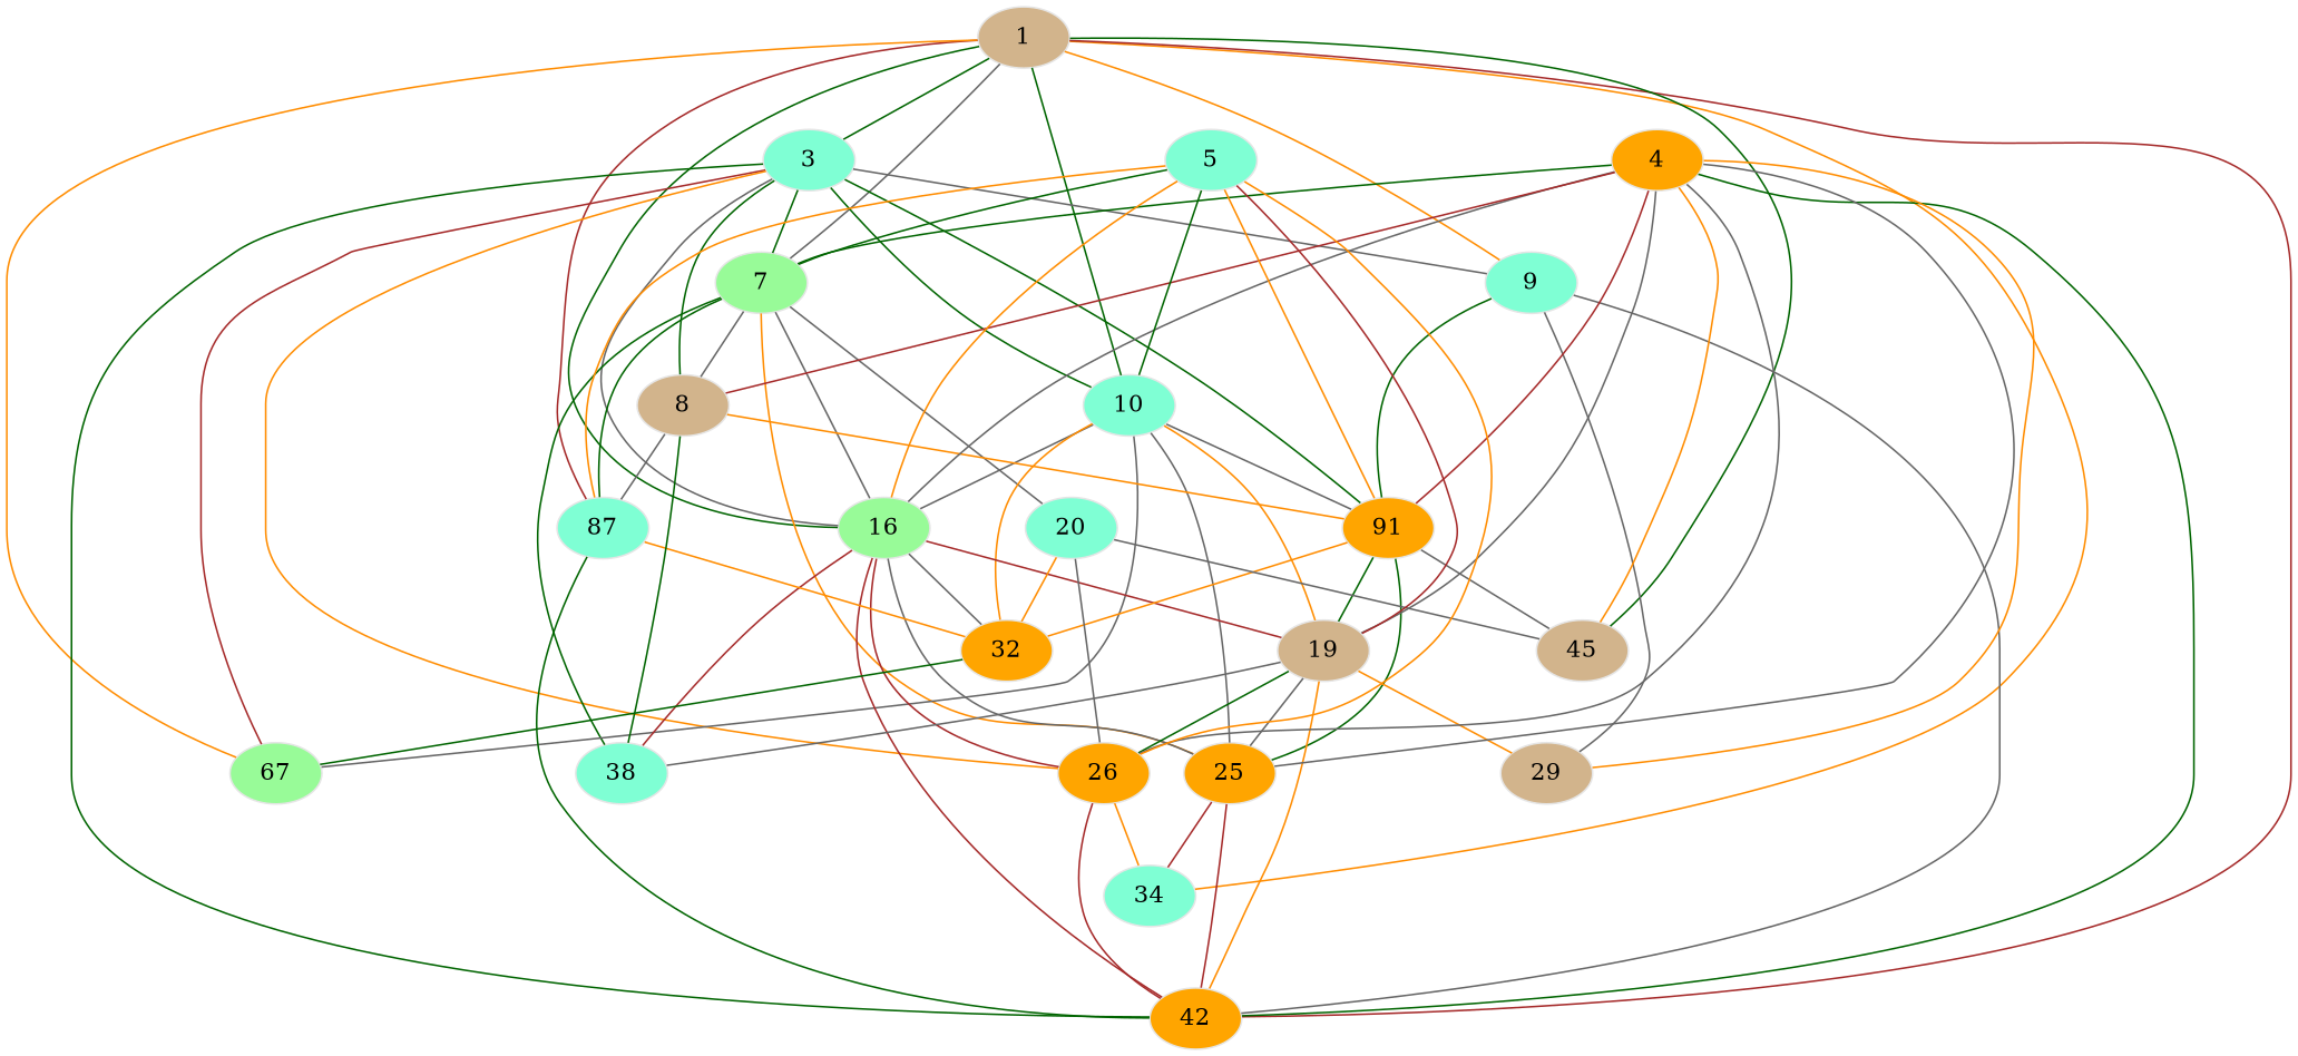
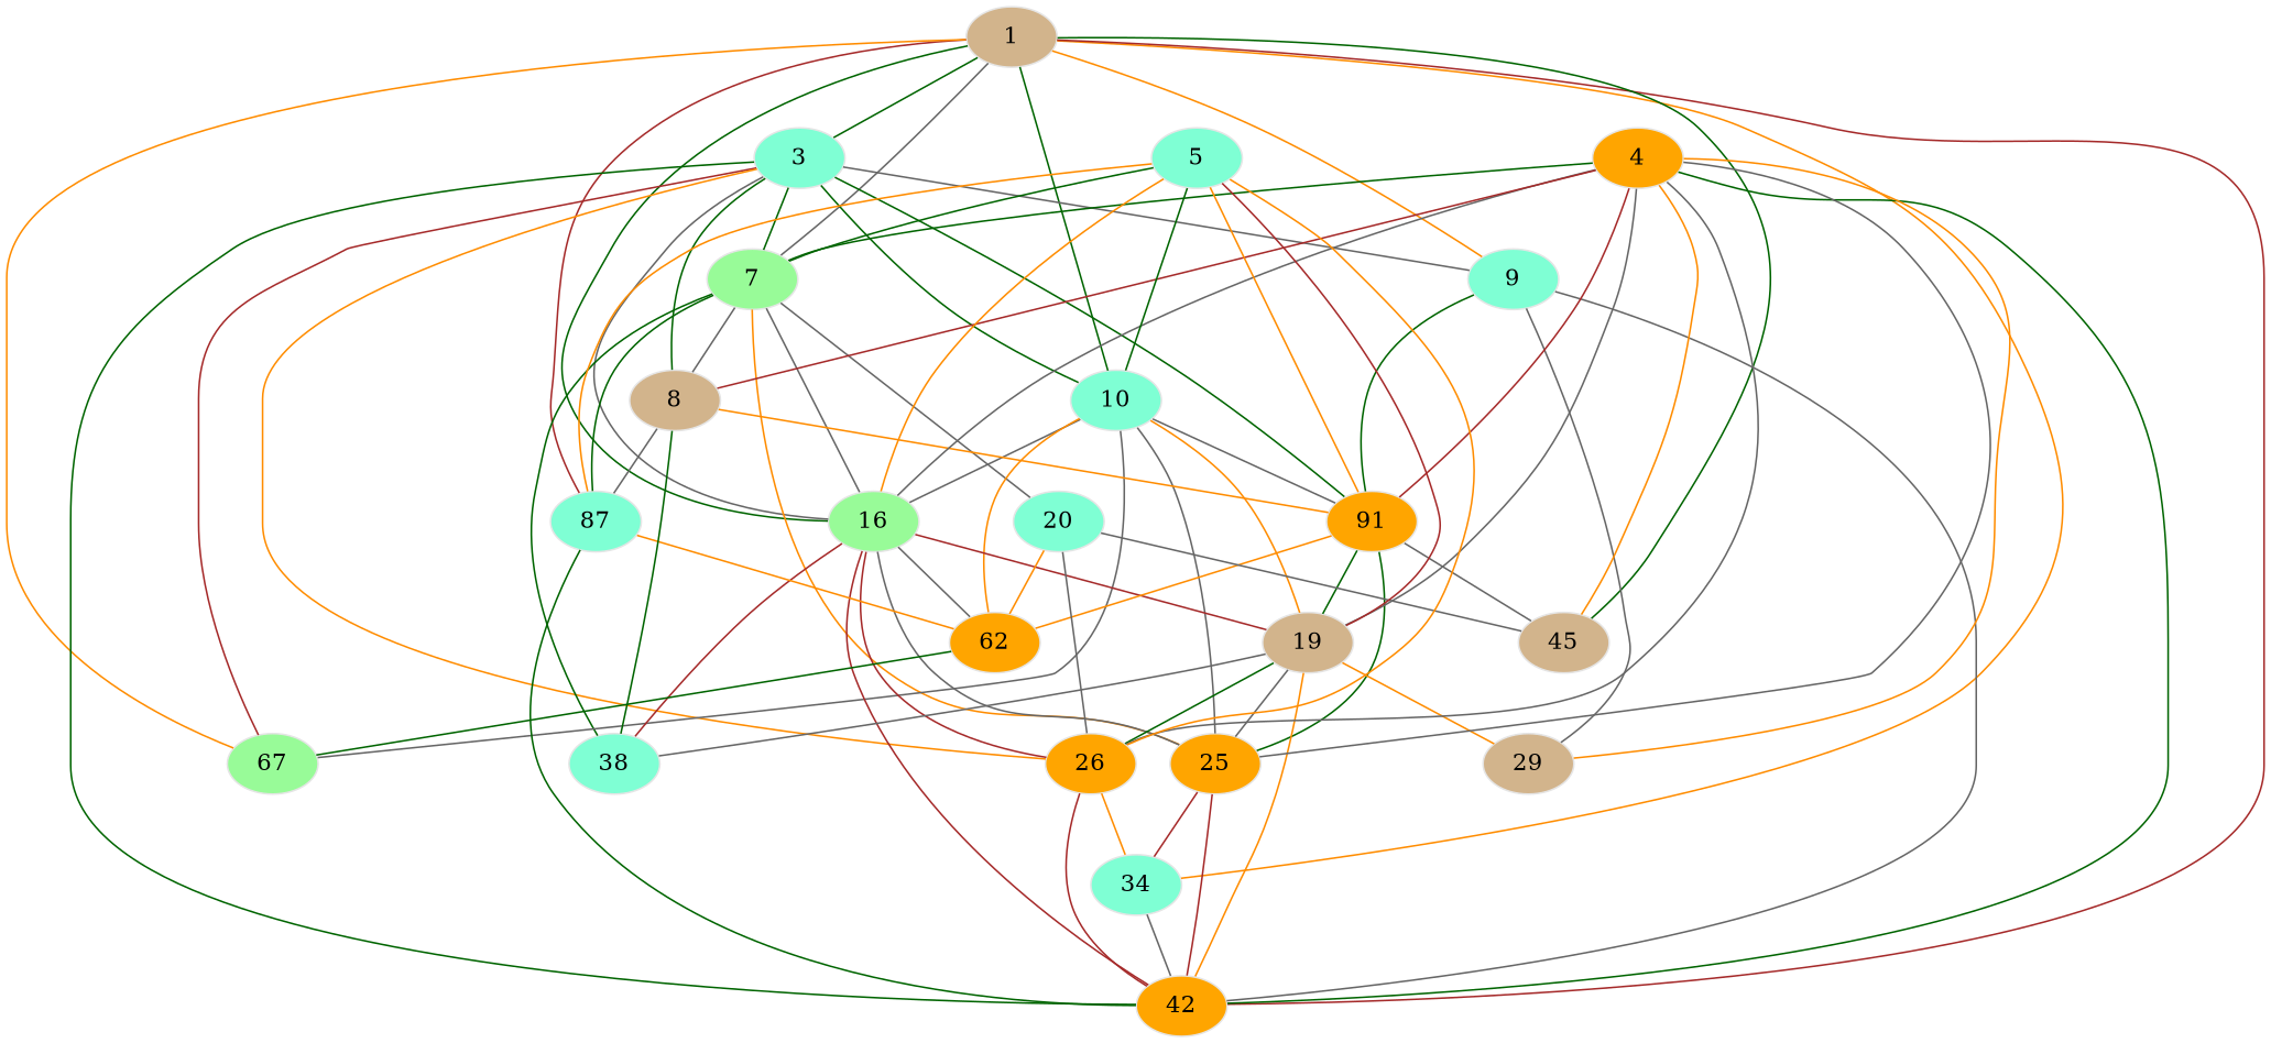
  graph {
    node [color=gray90 fillcolor=aquamarine style=filled]
    edge [color=gray40]
    1 [fillcolor=tan super="+21+2+12"]
    3 [super="+55+13+6"]
    7 [fillcolor=palegreen super="+28+18+30"]
    9 [super="+44"]
    10 [super="+52+15"]
    16 [fillcolor=palegreen super="+49+36"]
    34
    n8 [label=87 super="+46"]
    42 [fillcolor=orange super="+68+53+51"]
    45 [fillcolor=tan]
    67 [fillcolor=palegreen]
    8 [fillcolor=tan super="+14+22"]
    n13 [fillcolor=orange label=91 super="+54+47+31"]
    26 [fillcolor=orange super="+40+50+27"]
    25 [fillcolor=orange super="+57+48"]
    20
    38
    29 [fillcolor=tan]
    19 [fillcolor=tan super="+23+56+24"]
-   62 [fillcolor=orange super="+66" label=32]
+   62 [fillcolor=orange super="+66"]
    4 [fillcolor=orange super="+17+32"]
    5 [super="+64+33"]
    1 -- 3 [color=darkgreen]
    1 -- 7
    1 -- 9 [color=darkorange]
    1 -- 10 [color=darkgreen]
    1 -- 16 [color=darkgreen]
    1 -- 34 [color=darkorange]
    1 -- n8 [color=brown]
    1 -- 42 [color=brown]
    1 -- 45 [color=darkgreen]
    1 -- 67 [color=darkorange]
    3 -- 7 [color=darkgreen]
    3 -- 9 [weight=2]
    3 -- 10 [color=darkgreen weight=3]
    3 -- 16
    3 -- 42 [color=darkgreen]
    3 -- 67 [color=brown]
    3 -- 8 [color=darkgreen]
    3 -- n13 [color=darkgreen]
    3 -- 26 [color=darkorange weight=2]
    7 -- 16
    7 -- n8 [color=darkgreen]
    7 -- 8
    7 -- 25 [color=darkorange]
    7 -- 20
    7 -- 38 [color=darkgreen]
    9 -- 42
    9 -- n13 [color=darkgreen]
    9 -- 29
    10 -- 16 [weight=2]
    10 -- 67
    10 -- n13
    10 -- 25 [weight=2]
    10 -- 19 [color=darkorange]
    10 -- 62 [color=darkorange weight=2]
    16 -- 42 [color=brown weight=2]
    16 -- 26 [color=brown]
    16 -- 25
    16 -- 38 [color=brown]
    16 -- 19 [color=brown weight=2]
    16 -- 62 [weight=2]
+   34 -- 42
    n8 -- 42 [color=darkgreen]
    n8 -- 62 [color=darkorange]
    8 -- n8
    8 -- n13 [color=darkorange]
    8 -- 38 [color=darkgreen]
    n13 -- 45
    n13 -- 25 [color=darkgreen]
    n13 -- 19 [color=darkgreen]
    n13 -- 62 [color=darkorange]
    26 -- 34 [color=darkorange]
    26 -- 42 [color=brown]
    25 -- 34 [color=brown]
    25 -- 42 [color=brown weight=2]
    20 -- 45
    20 -- 26
    20 -- 62 [color=darkorange]
    19 -- 42 [color=darkorange]
    19 -- 26 [color=darkgreen weight=2]
    19 -- 25
    19 -- 38
    19 -- 29 [color=darkorange weight=2]
    62 -- 67 [color=darkgreen]
    4 -- 7 [color=darkgreen]
    4 -- 16
    4 -- 42 [color=darkgreen]
    4 -- 45 [color=darkorange]
    4 -- 8 [color=brown weight=3]
    4 -- n13 [color=brown]
    4 -- 26
    4 -- 25
    4 -- 29 [color=darkorange]
    4 -- 19
    5 -- 7 [color=darkgreen]
    5 -- 10 [color=darkgreen]
    5 -- 16 [color=darkorange]
    5 -- n8 [color=darkorange]
    5 -- n13 [color=darkorange]
    5 -- 26 [color=darkorange]
    5 -- 19 [color=brown weight=2]
  }
